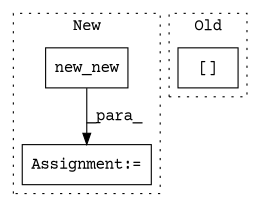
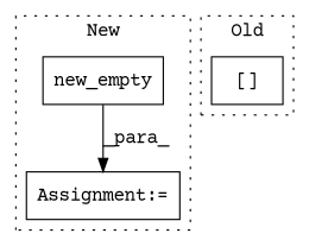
  digraph {
    fontname="Courier Prime"
    node [shape=box fontname="Courier Prime"]
-   n1 [a=32 l="10,1" label=new_new s="384,401"]
+   n1 [a=32 l="10,1" label=new_empty s="384,401"]
    n2 [a=7 l=1 label="Assignment:=" s=374]
    n3 [a=2 l="11,2" label="[]" s="469,503"]
    subgraph cluster_1 {
      label=New
      style=dotted
      n1
      n2
    }
    subgraph cluster_2 {
      label=Old
      style=dotted
      n3
    }
    n1 -> n2 [label=_para_ fontname="Courier Prime"]
  }
